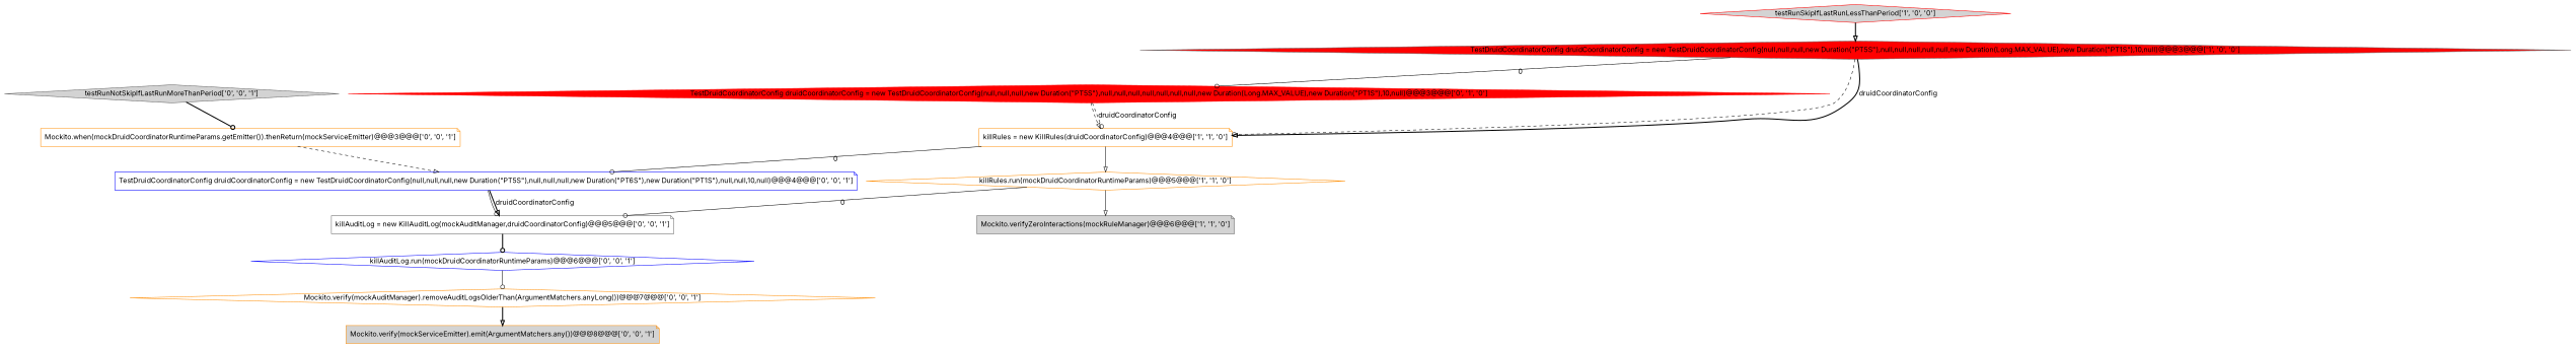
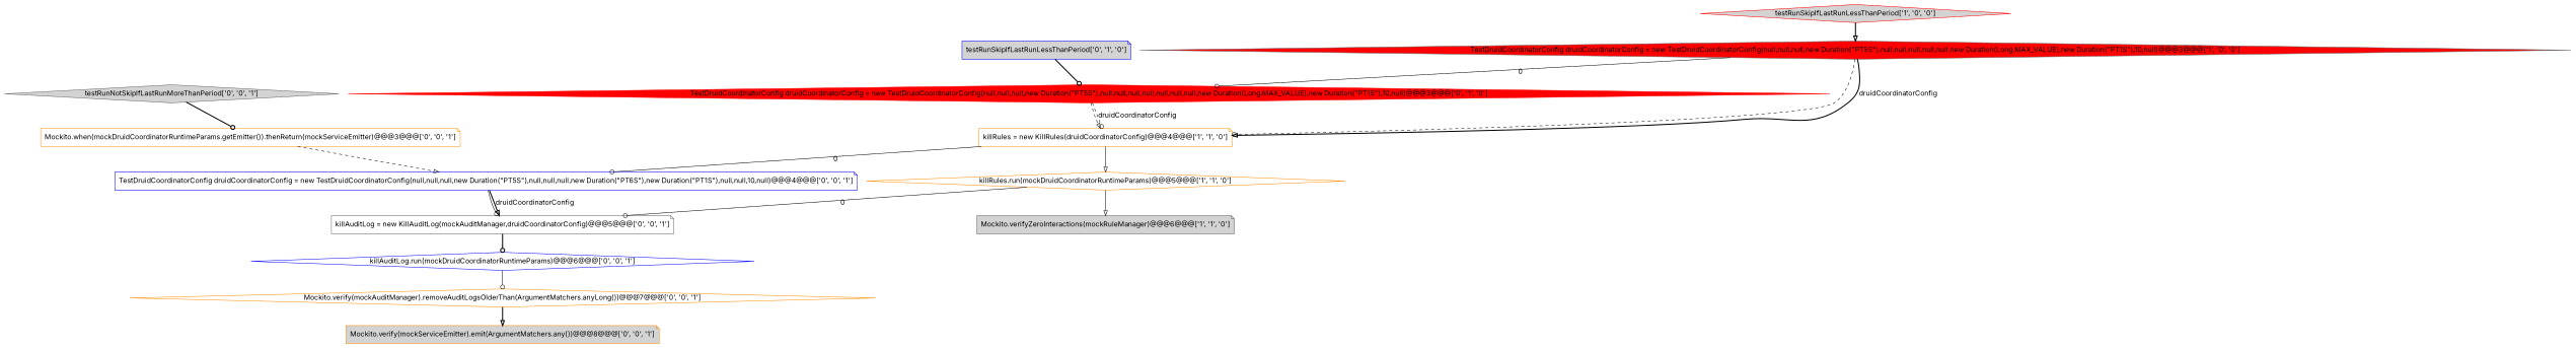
  digraph {
    fontname=Inter
    node [fillcolor=white shape=diamond style=filled color=darkorange fontname=Inter]
    edge [style=solid arrowhead=odot fontname=Inter]
    n1 [fillcolor=red label="TestDruidCoordinatorConfig druidCoordinatorConfig = new TestDruidCoordinatorConfig(null,null,null,new Duration(\"PT5S\"),null,null,null,null,null,new Duration(Long.MAX_VALUE),new Duration(\"PT1S\"),10,null)@@@3@@@['1', '0', '0']" color=gray40]
    n2 [fillcolor=red label="TestDruidCoordinatorConfig druidCoordinatorConfig = new TestDruidCoordinatorConfig(null,null,null,new Duration(\"PT5S\"),null,null,null,null,null,null,null,new Duration(Long.MAX_VALUE),new Duration(\"PT1S\"),10,null)@@@3@@@['0', '1', '0']" color=red]
    n3 [label="killRules = new KillRules(druidCoordinatorConfig)@@@4@@@['1', '1', '0']" shape=note]
+   n4 [fillcolor=lightgray label="testRunSkipIfLastRunLessThanPeriod['0', '1', '0']" shape=note color=blue]
    n5 [fillcolor=lightgray label="testRunNotSkipIfLastRunMoreThanPeriod['0', '0', '1']" color=gray40]
    n6 [label="Mockito.when(mockDruidCoordinatorRuntimeParams.getEmitter()).thenReturn(mockServiceEmitter)@@@3@@@['0', '0', '1']" shape=note]
    n7 [fillcolor=lightgray label="Mockito.verifyZeroInteractions(mockRuleManager)@@@6@@@['1', '1', '0']" shape=note color=gray40]
    n8 [label="killAuditLog = new KillAuditLog(mockAuditManager,druidCoordinatorConfig)@@@5@@@['0', '0', '1']" shape=note color=gray40]
    n9 [label="killAuditLog.run(mockDruidCoordinatorRuntimeParams)@@@6@@@['0', '0', '1']" color=blue]
    n10 [label="Mockito.verify(mockAuditManager).removeAuditLogsOlderThan(ArgumentMatchers.anyLong())@@@7@@@['0', '0', '1']"]
    n11 [label="TestDruidCoordinatorConfig druidCoordinatorConfig = new TestDruidCoordinatorConfig(null,null,null,new Duration(\"PT5S\"),null,null,null,new Duration(\"PT6S\"),new Duration(\"PT1S\"),null,null,10,null)@@@4@@@['0', '0', '1']" shape=note color=blue]
    n12 [fillcolor=lightgray label="Mockito.verify(mockServiceEmitter).emit(ArgumentMatchers.any())@@@8@@@['0', '0', '1']" shape=note]
    n13 [label="killRules.run(mockDruidCoordinatorRuntimeParams)@@@5@@@['1', '1', '0']"]
    n14 [fillcolor=lightgray label="testRunSkipIfLastRunLessThanPeriod['1', '0', '0']" color=red]
    n1 -> n2 [label=0]
    n1 -> n3 [style=dashed]
    n1 -> n3 [label=druidCoordinatorConfig style=bold arrowhead=onormal]
    n2 -> n3 [style=dashed arrowhead=onormal]
    n2 -> n3 [label=druidCoordinatorConfig style=dashed]
    n3 -> n11 [label=0]
    n3 -> n13 [arrowhead=onormal]
+   n4 -> n2 [style=bold]
    n5 -> n6 [style=bold]
    n6 -> n11 [style=dashed arrowhead=onormal]
    n8 -> n9 [style=bold]
    n9 -> n10
    n10 -> n12 [style=bold arrowhead=onormal]
    n11 -> n8
    n11 -> n8 [label=druidCoordinatorConfig style=bold arrowhead=onormal]
    n13 -> n7 [arrowhead=onormal]
    n13 -> n8 [label=0]
    n14 -> n1 [style=bold arrowhead=onormal]
  }
